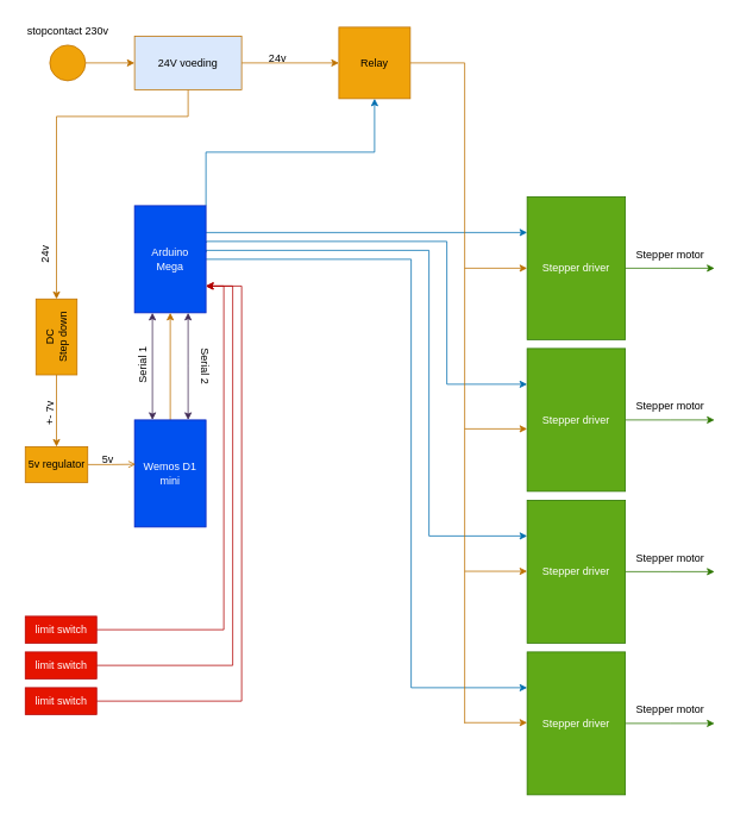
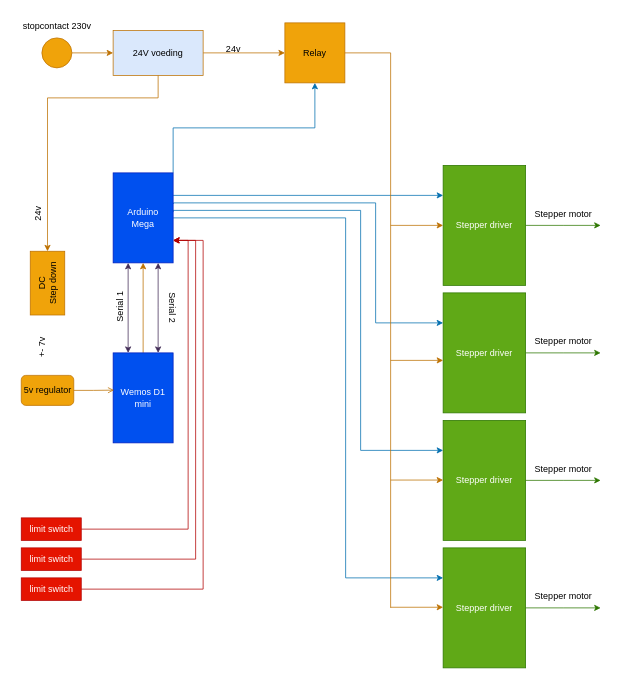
  <mxCell id="0" />
  <mxCell id="1" parent="0" />
  <mxCell id="2" style="edgeStyle=orthogonalEdgeStyle;rounded=0;orthogonalLoop=1;jettySize=auto;html=1;entryX=0;entryY=0.5;entryDx=0;entryDy=0;fillColor=#f0a30a;strokeColor=#BD7000;" edge="1" parent="1" source="3" target="7"><mxGeometry relative="1" as="geometry" /></mxCell>
  <mxCell id="3" value="" style="ellipse;whiteSpace=wrap;html=1;aspect=fixed;fillColor=#f0a30a;fontColor=#000000;strokeColor=#BD7000;" vertex="1" parent="1"><mxGeometry x="55" y="50" width="40" height="40" as="geometry" /></mxCell>
  <mxCell id="4" value="stopcontact 230v" style="text;html=1;align=center;verticalAlign=middle;resizable=0;points=[];autosize=1;strokeColor=none;fillColor=none;" vertex="1" parent="1"><mxGeometry x="20" y="20" width="110" height="30" as="geometry" /></mxCell>
  <mxCell id="5" style="edgeStyle=orthogonalEdgeStyle;rounded=0;orthogonalLoop=1;jettySize=auto;html=1;fillColor=#f0a30a;strokeColor=#BD7000;" edge="1" parent="1" source="7" target="14"><mxGeometry relative="1" as="geometry" /></mxCell>
  <mxCell id="6" style="edgeStyle=orthogonalEdgeStyle;rounded=0;orthogonalLoop=1;jettySize=auto;html=1;entryX=1;entryY=0.5;entryDx=0;entryDy=0;fillColor=#f0a30a;strokeColor=#BD7000;" edge="1" parent="1" source="7" target="44"><mxGeometry relative="1" as="geometry"><Array as="points"><mxPoint x="210" y="130" /><mxPoint x="63" y="130" /></Array></mxGeometry></mxCell>
  <mxCell id="7" value="24V voeding" style="rounded=0;whiteSpace=wrap;html=1;rotation=0;fillColor=#dae8fc;fontColor=#000000;strokeColor=#BD7000;" vertex="1" parent="1"><mxGeometry x="150" y="40" width="120" height="60" as="geometry" /></mxCell>
  <mxCell id="8" style="edgeStyle=orthogonalEdgeStyle;rounded=0;orthogonalLoop=1;jettySize=auto;html=1;entryX=0.5;entryY=1;entryDx=0;entryDy=0;fillColor=#1ba1e2;strokeColor=#006EAF;exitX=1;exitY=0;exitDx=0;exitDy=0;" edge="1" parent="1" source="13" target="14"><mxGeometry relative="1" as="geometry" /></mxCell>
  <mxCell id="9" style="edgeStyle=orthogonalEdgeStyle;rounded=0;orthogonalLoop=1;jettySize=auto;html=1;exitX=1;exitY=0.25;exitDx=0;exitDy=0;entryX=0;entryY=0.25;entryDx=0;entryDy=0;fillColor=#1ba1e2;strokeColor=#006EAF;" edge="1" parent="1" source="13" target="16"><mxGeometry relative="1" as="geometry" /></mxCell>
  <mxCell id="10" style="edgeStyle=orthogonalEdgeStyle;rounded=0;orthogonalLoop=1;jettySize=auto;html=1;entryX=0;entryY=0.25;entryDx=0;entryDy=0;fillColor=#1ba1e2;strokeColor=#006EAF;exitX=1.004;exitY=0.344;exitDx=0;exitDy=0;exitPerimeter=0;" edge="1" parent="1" source="13" target="18"><mxGeometry relative="1" as="geometry"><mxPoint x="500" y="289.667" as="targetPoint" /><mxPoint x="240" y="270" as="sourcePoint" /><Array as="points"><mxPoint x="230" y="270" /><mxPoint x="500" y="270" /><mxPoint x="500" y="430" /></Array></mxGeometry></mxCell>
  <mxCell id="11" style="edgeStyle=orthogonalEdgeStyle;rounded=0;orthogonalLoop=1;jettySize=auto;html=1;exitX=0.983;exitY=0.435;exitDx=0;exitDy=0;entryX=0;entryY=0.25;entryDx=0;entryDy=0;fillColor=#1ba1e2;strokeColor=#006EAF;exitPerimeter=0;" edge="1" parent="1" source="13" target="20"><mxGeometry relative="1" as="geometry"><Array as="points"><mxPoint x="230" y="282" /><mxPoint x="230" y="280" /><mxPoint x="480" y="280" /><mxPoint x="480" y="600" /></Array></mxGeometry></mxCell>
  <mxCell id="12" style="edgeStyle=orthogonalEdgeStyle;rounded=0;orthogonalLoop=1;jettySize=auto;html=1;exitX=1;exitY=0.5;exitDx=0;exitDy=0;entryX=0;entryY=0.25;entryDx=0;entryDy=0;fillColor=#1ba1e2;strokeColor=#006EAF;" edge="1" parent="1" source="13" target="22"><mxGeometry relative="1" as="geometry"><Array as="points"><mxPoint x="460" y="290" /><mxPoint x="460" y="770" /></Array></mxGeometry></mxCell>
  <mxCell id="13" value="Arduino&lt;div&gt;Mega&lt;/div&gt;" style="rounded=0;whiteSpace=wrap;html=1;fillColor=#0050ef;fontColor=#ffffff;strokeColor=#001DBC;" vertex="1" parent="1"><mxGeometry x="150" y="230" width="80" height="120" as="geometry" /></mxCell>
  <mxCell id="14" value="Relay" style="whiteSpace=wrap;html=1;aspect=fixed;fillColor=#f0a30a;fontColor=#000000;strokeColor=#BD7000;" vertex="1" parent="1"><mxGeometry x="379" y="30" width="80" height="80" as="geometry" /></mxCell>
  <mxCell id="15" style="edgeStyle=orthogonalEdgeStyle;rounded=0;orthogonalLoop=1;jettySize=auto;html=1;fillColor=#60a917;strokeColor=#2D7600;" edge="1" parent="1" source="16"><mxGeometry relative="1" as="geometry"><mxPoint x="800" y="300" as="targetPoint" /></mxGeometry></mxCell>
  <mxCell id="16" value="Stepper driver" style="rounded=0;whiteSpace=wrap;html=1;fillColor=#60a917;fontColor=#ffffff;strokeColor=#2D7600;" vertex="1" parent="1"><mxGeometry x="590" y="220" width="110" height="160" as="geometry" /></mxCell>
  <mxCell id="17" style="edgeStyle=orthogonalEdgeStyle;rounded=0;orthogonalLoop=1;jettySize=auto;html=1;fillColor=#60a917;strokeColor=#2D7600;" edge="1" parent="1" source="18"><mxGeometry relative="1" as="geometry"><mxPoint x="800" y="470" as="targetPoint" /></mxGeometry></mxCell>
  <mxCell id="18" value="Stepper driver" style="rounded=0;whiteSpace=wrap;html=1;fillColor=#60a917;fontColor=#ffffff;strokeColor=#2D7600;" vertex="1" parent="1"><mxGeometry x="590" y="390" width="110" height="160" as="geometry" /></mxCell>
  <mxCell id="19" style="edgeStyle=orthogonalEdgeStyle;rounded=0;orthogonalLoop=1;jettySize=auto;html=1;fillColor=#60a917;strokeColor=#2D7600;" edge="1" parent="1" source="20"><mxGeometry relative="1" as="geometry"><mxPoint x="800" y="640" as="targetPoint" /></mxGeometry></mxCell>
  <mxCell id="20" value="Stepper driver" style="rounded=0;whiteSpace=wrap;html=1;fillColor=#60a917;fontColor=#ffffff;strokeColor=#2D7600;" vertex="1" parent="1"><mxGeometry x="590" y="560" width="110" height="160" as="geometry" /></mxCell>
  <mxCell id="21" style="edgeStyle=orthogonalEdgeStyle;rounded=0;orthogonalLoop=1;jettySize=auto;html=1;fillColor=#60a917;strokeColor=#2D7600;" edge="1" parent="1" source="22"><mxGeometry relative="1" as="geometry"><mxPoint x="800" y="810" as="targetPoint" /></mxGeometry></mxCell>
  <mxCell id="22" value="Stepper driver" style="rounded=0;whiteSpace=wrap;html=1;fillColor=#60a917;fontColor=#ffffff;strokeColor=#2D7600;" vertex="1" parent="1"><mxGeometry x="590" y="730" width="110" height="160" as="geometry" /></mxCell>
  <mxCell id="23" value="Stepper motor" style="text;html=1;align=center;verticalAlign=middle;resizable=0;points=[];autosize=1;strokeColor=none;fillColor=none;" vertex="1" parent="1"><mxGeometry x="700" y="270" width="100" height="30" as="geometry" /></mxCell>
  <mxCell id="24" value="Stepper motor" style="text;html=1;align=center;verticalAlign=middle;resizable=0;points=[];autosize=1;strokeColor=none;fillColor=none;" vertex="1" parent="1"><mxGeometry x="700" y="440" width="100" height="30" as="geometry" /></mxCell>
  <mxCell id="25" value="Stepper motor" style="text;html=1;align=center;verticalAlign=middle;resizable=0;points=[];autosize=1;strokeColor=none;fillColor=none;" vertex="1" parent="1"><mxGeometry x="700" y="610" width="100" height="30" as="geometry" /></mxCell>
  <mxCell id="26" value="Stepper motor" style="text;html=1;align=center;verticalAlign=middle;resizable=0;points=[];autosize=1;strokeColor=none;fillColor=none;" vertex="1" parent="1"><mxGeometry x="700" y="780" width="100" height="30" as="geometry" /></mxCell>
  <mxCell id="27" value="" style="endArrow=none;html=1;rounded=0;fillColor=#f0a30a;strokeColor=#BD7000;" edge="1" parent="1"><mxGeometry width="50" height="50" relative="1" as="geometry"><mxPoint x="459" y="70" as="sourcePoint" /><mxPoint x="520" y="70" as="targetPoint" /></mxGeometry></mxCell>
  <mxCell id="28" value="" style="endArrow=none;html=1;rounded=0;fillColor=#f0a30a;strokeColor=#BD7000;" edge="1" parent="1"><mxGeometry width="50" height="50" relative="1" as="geometry"><mxPoint x="520" y="810" as="sourcePoint" /><mxPoint x="520" y="70" as="targetPoint" /></mxGeometry></mxCell>
  <mxCell id="29" value="" style="endArrow=classic;html=1;rounded=0;entryX=0;entryY=0.5;entryDx=0;entryDy=0;fillColor=#f0a30a;strokeColor=#BD7000;" edge="1" parent="1" target="16"><mxGeometry width="50" height="50" relative="1" as="geometry"><mxPoint x="520" y="300" as="sourcePoint" /><mxPoint x="570" y="260" as="targetPoint" /></mxGeometry></mxCell>
  <mxCell id="30" value="" style="endArrow=classic;html=1;rounded=0;entryX=0;entryY=0.5;entryDx=0;entryDy=0;fillColor=#f0a30a;strokeColor=#BD7000;" edge="1" parent="1"><mxGeometry width="50" height="50" relative="1" as="geometry"><mxPoint x="520" y="480" as="sourcePoint" /><mxPoint x="590" y="480" as="targetPoint" /></mxGeometry></mxCell>
  <mxCell id="31" value="" style="endArrow=classic;html=1;rounded=0;entryX=0;entryY=0.5;entryDx=0;entryDy=0;fillColor=#f0a30a;strokeColor=#BD7000;" edge="1" parent="1"><mxGeometry width="50" height="50" relative="1" as="geometry"><mxPoint x="520" y="639.58" as="sourcePoint" /><mxPoint x="590" y="639.58" as="targetPoint" /></mxGeometry></mxCell>
  <mxCell id="32" value="" style="endArrow=classic;html=1;rounded=0;entryX=0;entryY=0.5;entryDx=0;entryDy=0;fillColor=#f0a30a;strokeColor=#BD7000;" edge="1" parent="1"><mxGeometry width="50" height="50" relative="1" as="geometry"><mxPoint x="520" y="809.17" as="sourcePoint" /><mxPoint x="590" y="809.17" as="targetPoint" /></mxGeometry></mxCell>
  <mxCell id="33" value="24v" style="text;html=1;align=center;verticalAlign=middle;resizable=0;points=[];autosize=1;strokeColor=none;fillColor=none;" vertex="1" parent="1"><mxGeometry x="290" y="50" width="40" height="30" as="geometry" /></mxCell>
  <mxCell id="34" style="edgeStyle=orthogonalEdgeStyle;rounded=0;orthogonalLoop=1;jettySize=auto;html=1;exitX=0.5;exitY=0;exitDx=0;exitDy=0;entryX=0.5;entryY=1;entryDx=0;entryDy=0;fillColor=#f0a30a;strokeColor=#BD7000;" edge="1" parent="1" source="35" target="13"><mxGeometry relative="1" as="geometry" /></mxCell>
  <mxCell id="35" value="Wemos D1&lt;div&gt;mini&lt;/div&gt;" style="rounded=0;whiteSpace=wrap;html=1;fillColor=#0050ef;fontColor=#ffffff;strokeColor=#001DBC;" vertex="1" parent="1"><mxGeometry x="150" y="470" width="80" height="120" as="geometry" /></mxCell>
  <mxCell id="36" value="" style="endArrow=classic;startArrow=classic;html=1;rounded=0;entryX=0.75;entryY=1;entryDx=0;entryDy=0;exitX=0.75;exitY=0;exitDx=0;exitDy=0;fillColor=#76608a;strokeColor=#432D57;" edge="1" parent="1" source="35" target="13"><mxGeometry width="50" height="50" relative="1" as="geometry"><mxPoint x="360" y="430" as="sourcePoint" /><mxPoint x="410" y="380" as="targetPoint" /><Array as="points"><mxPoint x="210" y="410" /></Array></mxGeometry></mxCell>
  <mxCell id="37" value="" style="endArrow=classic;startArrow=classic;html=1;rounded=0;entryX=0.75;entryY=1;entryDx=0;entryDy=0;exitX=0.75;exitY=0;exitDx=0;exitDy=0;fillColor=#76608a;strokeColor=#432D57;" edge="1" parent="1"><mxGeometry width="50" height="50" relative="1" as="geometry"><mxPoint x="170" y="470" as="sourcePoint" /><mxPoint x="170" y="350" as="targetPoint" /></mxGeometry></mxCell>
  <mxCell id="38" value="Serial 1" style="text;html=1;align=center;verticalAlign=middle;resizable=0;points=[];autosize=1;strokeColor=none;fillColor=none;rotation=-90;" vertex="1" parent="1"><mxGeometry x="130" y="394" width="60" height="30" as="geometry" /></mxCell>
  <mxCell id="39" value="Serial 2" style="text;html=1;align=center;verticalAlign=middle;resizable=0;points=[];autosize=1;strokeColor=none;fillColor=none;rotation=90;" vertex="1" parent="1"><mxGeometry x="200" y="394.5" width="60" height="30" as="geometry" /></mxCell>
- <mxCell id="40" value="5v regulator" style="whiteSpace=wrap;html=1;fillColor=#f0a30a;fontColor=#000000;strokeColor=#BD7000;" vertex="1" parent="1"><mxGeometry x="27.5" y="500" width="70" height="40" as="geometry" /></mxCell>
+ <mxCell id="40" value="5v regulator" style="whiteSpace=wrap;html=1;fillColor=#f0a30a;fontColor=#000000;strokeColor=#BD7000;rounded=1;" vertex="1" parent="1"><mxGeometry x="27.5" y="500" width="70" height="40" as="geometry" /></mxCell>
  <mxCell id="41" style="edgeStyle=orthogonalEdgeStyle;rounded=0;orthogonalLoop=1;jettySize=auto;html=1;exitX=1;exitY=0.5;exitDx=0;exitDy=0;entryX=0.015;entryY=0.414;entryDx=0;entryDy=0;entryPerimeter=0;fillColor=#f0a30a;strokeColor=#BD7000;endArrow=open;" edge="1" parent="1" source="40" target="35"><mxGeometry relative="1" as="geometry" /></mxCell>
- <mxCell id="42" value="5v" style="text;html=1;align=center;verticalAlign=middle;resizable=0;points=[];autosize=1;strokeColor=none;fillColor=none;" vertex="1" parent="1"><mxGeometry x="100" y="500" width="40" height="30" as="geometry" /></mxCell>
- <mxCell id="43" style="edgeStyle=orthogonalEdgeStyle;rounded=0;orthogonalLoop=1;jettySize=auto;html=1;entryX=0.5;entryY=0;entryDx=0;entryDy=0;fillColor=#f0a30a;strokeColor=#BD7000;" edge="1" parent="1" source="44" target="40"><mxGeometry relative="1" as="geometry" /></mxCell>
  <mxCell id="44" value="&lt;div&gt;DC&lt;/div&gt;Step down" style="rounded=0;whiteSpace=wrap;html=1;fillColor=#f0a30a;fontColor=#000000;strokeColor=#BD7000;rotation=-90;" vertex="1" parent="1"><mxGeometry x="20" y="354" width="85" height="46" as="geometry" /></mxCell>
  <mxCell id="45" value="24v" style="text;html=1;align=center;verticalAlign=middle;resizable=0;points=[];autosize=1;strokeColor=none;fillColor=none;rotation=-90;" vertex="1" parent="1"><mxGeometry x="30" y="270" width="40" height="30" as="geometry" /></mxCell>
  <mxCell id="46" value="+- 7v" style="text;html=1;align=center;verticalAlign=middle;resizable=0;points=[];autosize=1;strokeColor=none;fillColor=none;rotation=-90;" vertex="1" parent="1"><mxGeometry x="30" y="448" width="50" height="30" as="geometry" /></mxCell>
  <mxCell id="47" style="edgeStyle=orthogonalEdgeStyle;rounded=0;orthogonalLoop=1;jettySize=auto;html=1;entryX=1;entryY=0.75;entryDx=0;entryDy=0;fillColor=#e51400;strokeColor=#B20000;" edge="1" parent="1" source="48" target="13"><mxGeometry relative="1" as="geometry" /></mxCell>
  <mxCell id="48" value="limit switch" style="rounded=0;whiteSpace=wrap;html=1;fillColor=#e51400;fontColor=#ffffff;strokeColor=#B20000;" vertex="1" parent="1"><mxGeometry x="27.5" y="690" width="80" height="30" as="geometry" /></mxCell>
  <mxCell id="49" style="edgeStyle=orthogonalEdgeStyle;rounded=0;orthogonalLoop=1;jettySize=auto;html=1;entryX=1;entryY=0.75;entryDx=0;entryDy=0;fillColor=#e51400;strokeColor=#B20000;" edge="1" parent="1" source="50" target="13"><mxGeometry relative="1" as="geometry"><Array as="points"><mxPoint x="260" y="745" /><mxPoint x="260" y="320" /></Array></mxGeometry></mxCell>
  <mxCell id="50" value="limit switch" style="rounded=0;whiteSpace=wrap;html=1;fillColor=#e51400;fontColor=#ffffff;strokeColor=#B20000;" vertex="1" parent="1"><mxGeometry x="27.5" y="730" width="80" height="30" as="geometry" /></mxCell>
  <mxCell id="51" style="edgeStyle=orthogonalEdgeStyle;rounded=0;orthogonalLoop=1;jettySize=auto;html=1;entryX=1;entryY=0.75;entryDx=0;entryDy=0;fillColor=#e51400;strokeColor=#B20000;" edge="1" parent="1" source="52" target="13"><mxGeometry relative="1" as="geometry"><Array as="points"><mxPoint x="270" y="785" /><mxPoint x="270" y="320" /></Array></mxGeometry></mxCell>
  <mxCell id="52" value="limit switch" style="rounded=0;whiteSpace=wrap;html=1;fillColor=#e51400;fontColor=#ffffff;strokeColor=#B20000;" vertex="1" parent="1"><mxGeometry x="27.5" y="770" width="80" height="30" as="geometry" /></mxCell>
